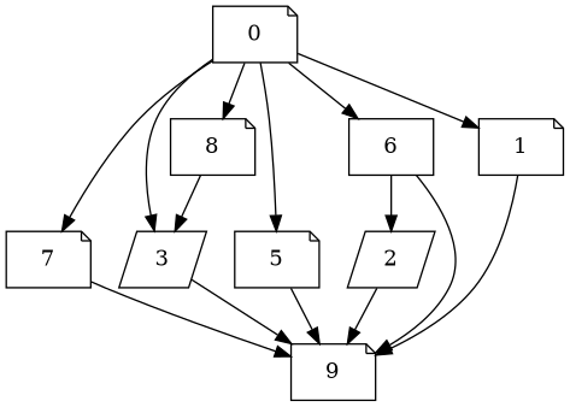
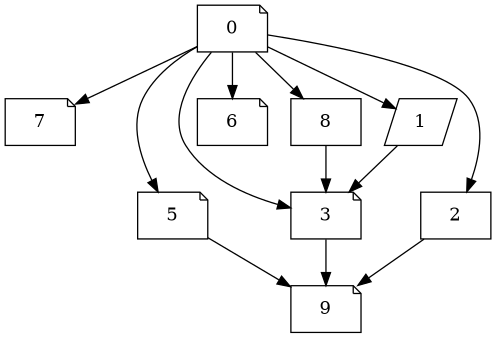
  digraph {
    "Duplicate states"=0
    GraphType=F_J
    "Max states in OPEN"=0
    Modes="120000ms; topo-ordered tasks, ; Pruning: task equivalence, fixed order ready list, ; F-value: ; Optimisation: best schedule length (SL) optimisation on equal, "
    NumberOfTasks=10
    "Pruned using list schedule length"=4396
    "States removed from OPEN"=0
    TargetSystem="Homogeneous-2"
    "Time to schedule (ms)"=268
    "Total idle time"=115
    "Total schedule length"=605
    "Total sequential time"=1008
    "Total states created"=18174
    node [Processor=1 Weight=112 shape=note]
    edge [Weight=8]
    0 ["Finish time"=112 Processor=0 "Start time"=0]
    7 ["Finish time"=422 "Start time"=282 Weight=140]
-   3 ["Finish time"=282 "Start time"=170 shape=parallelogram]
+   3 ["Finish time"=282 "Start time"=170]
    5 ["Finish time"=462 Processor=0 "Start time"=350]
-   6 ["Finish time"=210 Processor=0 "Start time"=112 Weight=98 shape=box]
-   8 ["Finish time"=520 "Start time"=422 Weight=98]
-   2 ["Finish time"=170 "Start time"=114 Weight=56 shape=parallelogram]
-   1 ["Finish time"=518 Processor=0 "Start time"=462 Weight=56]
+   6 ["Finish time"=210 Processor=0 "Start time"=112 Weight=98]
+   8 ["Finish time"=520 "Start time"=422 Weight=98 shape=box]
+   2 ["Finish time"=170 "Start time"=114 Weight=56 shape=box]
+   1 ["Finish time"=518 Processor=0 "Start time"=462 Weight=56 shape=parallelogram]
    9 ["Finish time"=605 "Start time"=521 Weight=84]
    0 -> 7 [Weight=7]
    0 -> 3 [Weight=6]
    0 -> 5 [Weight=2]
    0 -> 6
    0 -> 8 [Weight=7]
-   6 -> 2 [Weight=2]
+   0 -> 2 [Weight=2]
    0 -> 1 [Weight=6]
-   7 -> 9
    3 -> 9
    5 -> 9 [Weight=4]
-   6 -> 9
    8 -> 3 [Weight=7]
    2 -> 9
-   1 -> 9 [Weight=3]
+   1 -> 3 [Weight=3]
  }
